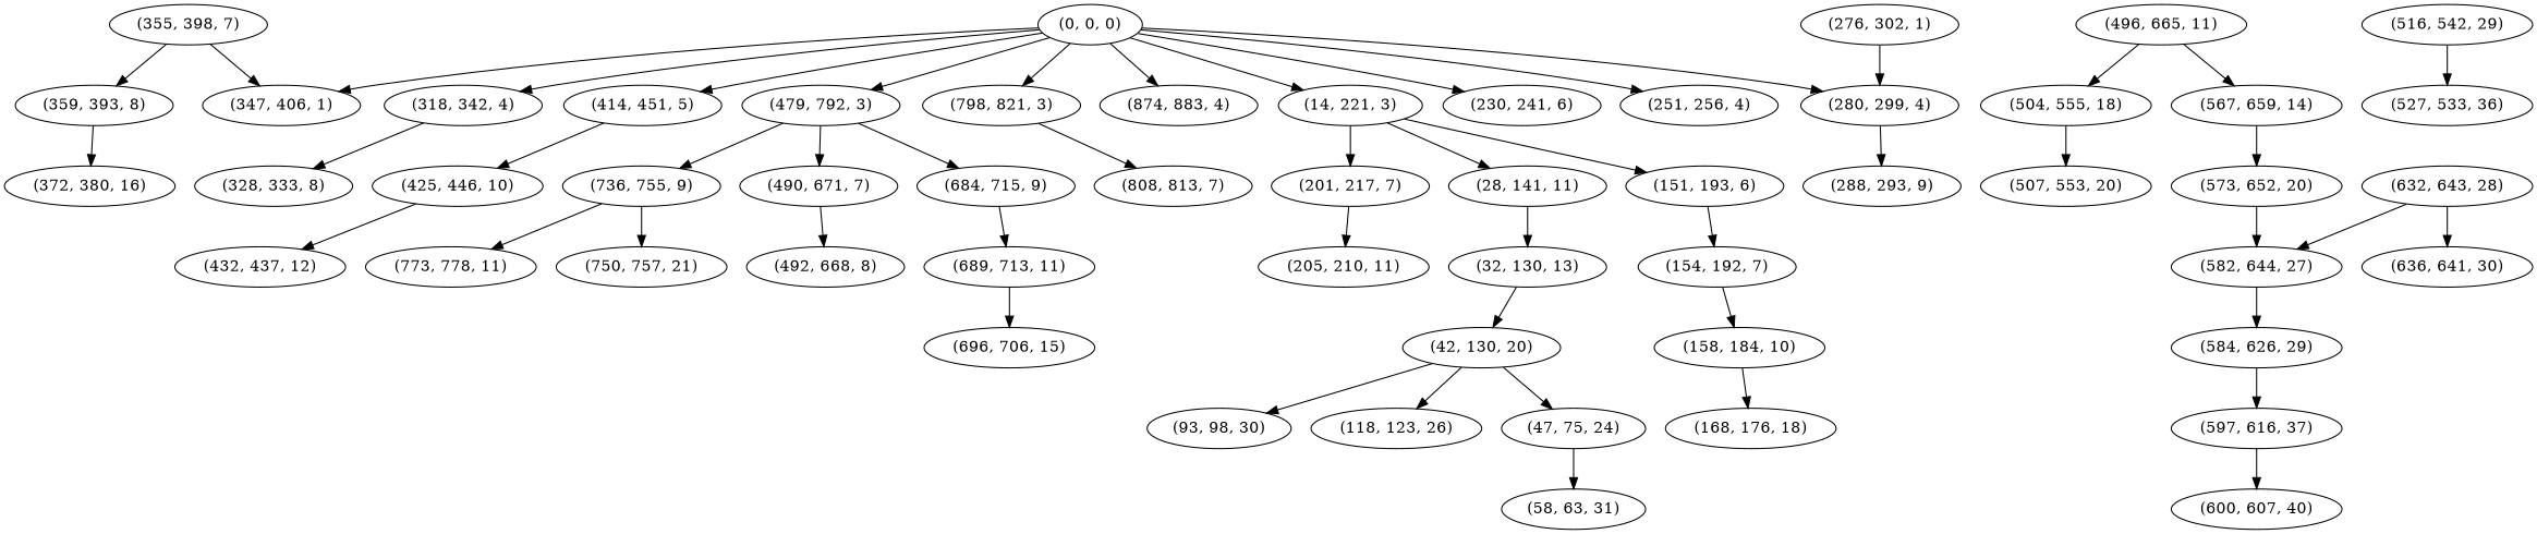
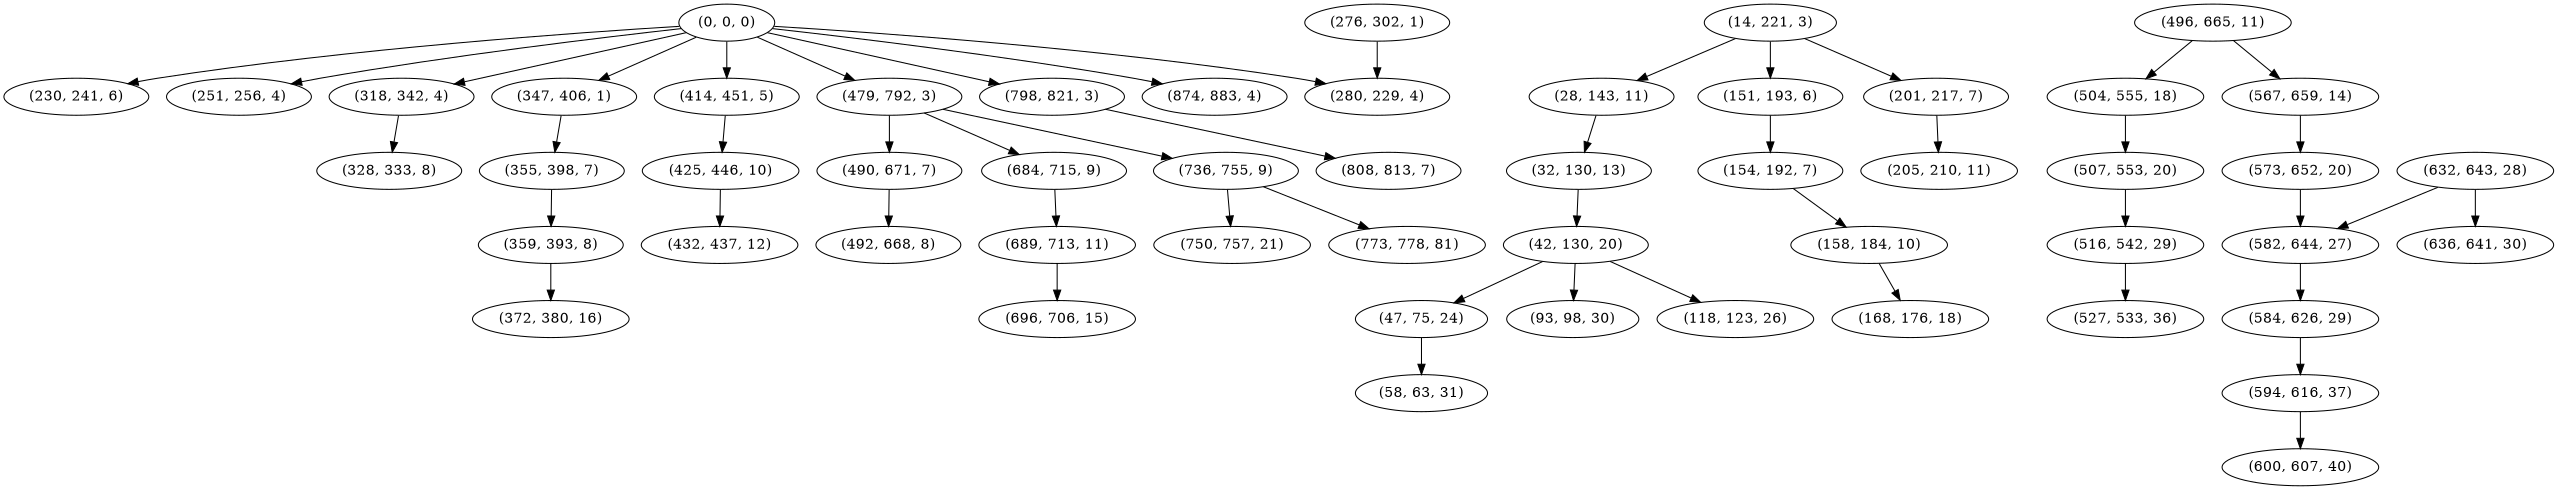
  digraph {
    "(0, 0, 0)"
    "(14, 221, 3)"
    "(230, 241, 6)"
    "(251, 256, 4)"
    "(318, 342, 4)"
    "(347, 406, 1)"
    "(414, 451, 5)"
    "(479, 792, 3)"
    "(798, 821, 3)"
    "(874, 883, 4)"
-   "(280, 299, 4)"
-   "(28, 141, 11)"
+   "(280, 299, 4)" [label="(280, 229, 4)"]
+   "(28, 141, 11)" [label="(28, 143, 11)"]
    "(151, 193, 6)"
    "(201, 217, 7)"
    "(276, 302, 1)"
    "(328, 333, 8)"
    "(355, 398, 7)"
    "(425, 446, 10)"
    "(490, 671, 7)"
    "(684, 715, 9)"
    n21 [label="(736, 755, 9)"]
    "(808, 813, 7)"
    n23 [label="(32, 130, 13)"]
    "(154, 192, 7)"
    "(205, 210, 11)"
    "(42, 130, 20)"
    "(47, 75, 24)"
    "(93, 98, 30)"
    "(118, 123, 26)"
    "(58, 63, 31)"
    "(158, 184, 10)"
    "(168, 176, 18)"
-   "(288, 293, 9)"
    "(359, 393, 8)"
    "(372, 380, 16)"
    "(432, 437, 12)"
    "(492, 668, 8)"
    "(689, 713, 11)"
    "(750, 757, 21)"
-   "(773, 778, 11)"
+   "(773, 778, 11)" [label="(773, 778, 81)"]
    "(496, 665, 11)"
    "(504, 555, 18)"
    "(567, 659, 14)"
    "(507, 553, 20)"
    "(573, 652, 20)"
    "(516, 542, 29)"
    "(527, 533, 36)"
    "(582, 644, 27)"
    "(584, 626, 29)"
-   "(594, 616, 37)" [label="(597, 616, 37)"]
+   "(594, 616, 37)"
    "(632, 643, 28)"
    "(636, 641, 30)"
    "(600, 607, 40)"
    "(696, 706, 15)"
-   "(0, 0, 0)" -> "(14, 221, 3)"
    "(0, 0, 0)" -> "(230, 241, 6)"
    "(0, 0, 0)" -> "(251, 256, 4)"
    "(0, 0, 0)" -> "(318, 342, 4)"
    "(0, 0, 0)" -> "(347, 406, 1)"
    "(0, 0, 0)" -> "(414, 451, 5)"
    "(0, 0, 0)" -> "(479, 792, 3)"
    "(0, 0, 0)" -> "(798, 821, 3)"
    "(0, 0, 0)" -> "(874, 883, 4)"
    "(0, 0, 0)" -> "(280, 299, 4)"
    "(14, 221, 3)" -> "(28, 141, 11)"
    "(14, 221, 3)" -> "(151, 193, 6)"
    "(14, 221, 3)" -> "(201, 217, 7)"
    "(318, 342, 4)" -> "(328, 333, 8)"
-   "(355, 398, 7)" -> "(347, 406, 1)"
+   "(347, 406, 1)" -> "(355, 398, 7)"
    "(414, 451, 5)" -> "(425, 446, 10)"
    "(479, 792, 3)" -> "(490, 671, 7)"
    "(479, 792, 3)" -> "(684, 715, 9)"
    "(479, 792, 3)" -> n21
    "(798, 821, 3)" -> "(808, 813, 7)"
-   "(280, 299, 4)" -> "(288, 293, 9)"
    "(28, 141, 11)" -> n23
    "(151, 193, 6)" -> "(154, 192, 7)"
    "(201, 217, 7)" -> "(205, 210, 11)"
    "(276, 302, 1)" -> "(280, 299, 4)"
    "(355, 398, 7)" -> "(359, 393, 8)"
    "(425, 446, 10)" -> "(432, 437, 12)"
    "(490, 671, 7)" -> "(492, 668, 8)"
    "(684, 715, 9)" -> "(689, 713, 11)"
    n21 -> "(750, 757, 21)"
    n21 -> "(773, 778, 11)"
    n23 -> "(42, 130, 20)"
    "(154, 192, 7)" -> "(158, 184, 10)"
    "(42, 130, 20)" -> "(47, 75, 24)"
    "(42, 130, 20)" -> "(93, 98, 30)"
    "(42, 130, 20)" -> "(118, 123, 26)"
    "(47, 75, 24)" -> "(58, 63, 31)"
    "(158, 184, 10)" -> "(168, 176, 18)"
    "(359, 393, 8)" -> "(372, 380, 16)"
    "(689, 713, 11)" -> "(696, 706, 15)"
    "(496, 665, 11)" -> "(504, 555, 18)"
    "(496, 665, 11)" -> "(567, 659, 14)"
    "(504, 555, 18)" -> "(507, 553, 20)"
    "(567, 659, 14)" -> "(573, 652, 20)"
+   "(507, 553, 20)" -> "(516, 542, 29)"
    "(573, 652, 20)" -> "(582, 644, 27)"
    "(516, 542, 29)" -> "(527, 533, 36)"
    "(582, 644, 27)" -> "(584, 626, 29)"
    "(584, 626, 29)" -> "(594, 616, 37)"
    "(594, 616, 37)" -> "(600, 607, 40)"
    "(632, 643, 28)" -> "(582, 644, 27)"
    "(632, 643, 28)" -> "(636, 641, 30)"
  }
